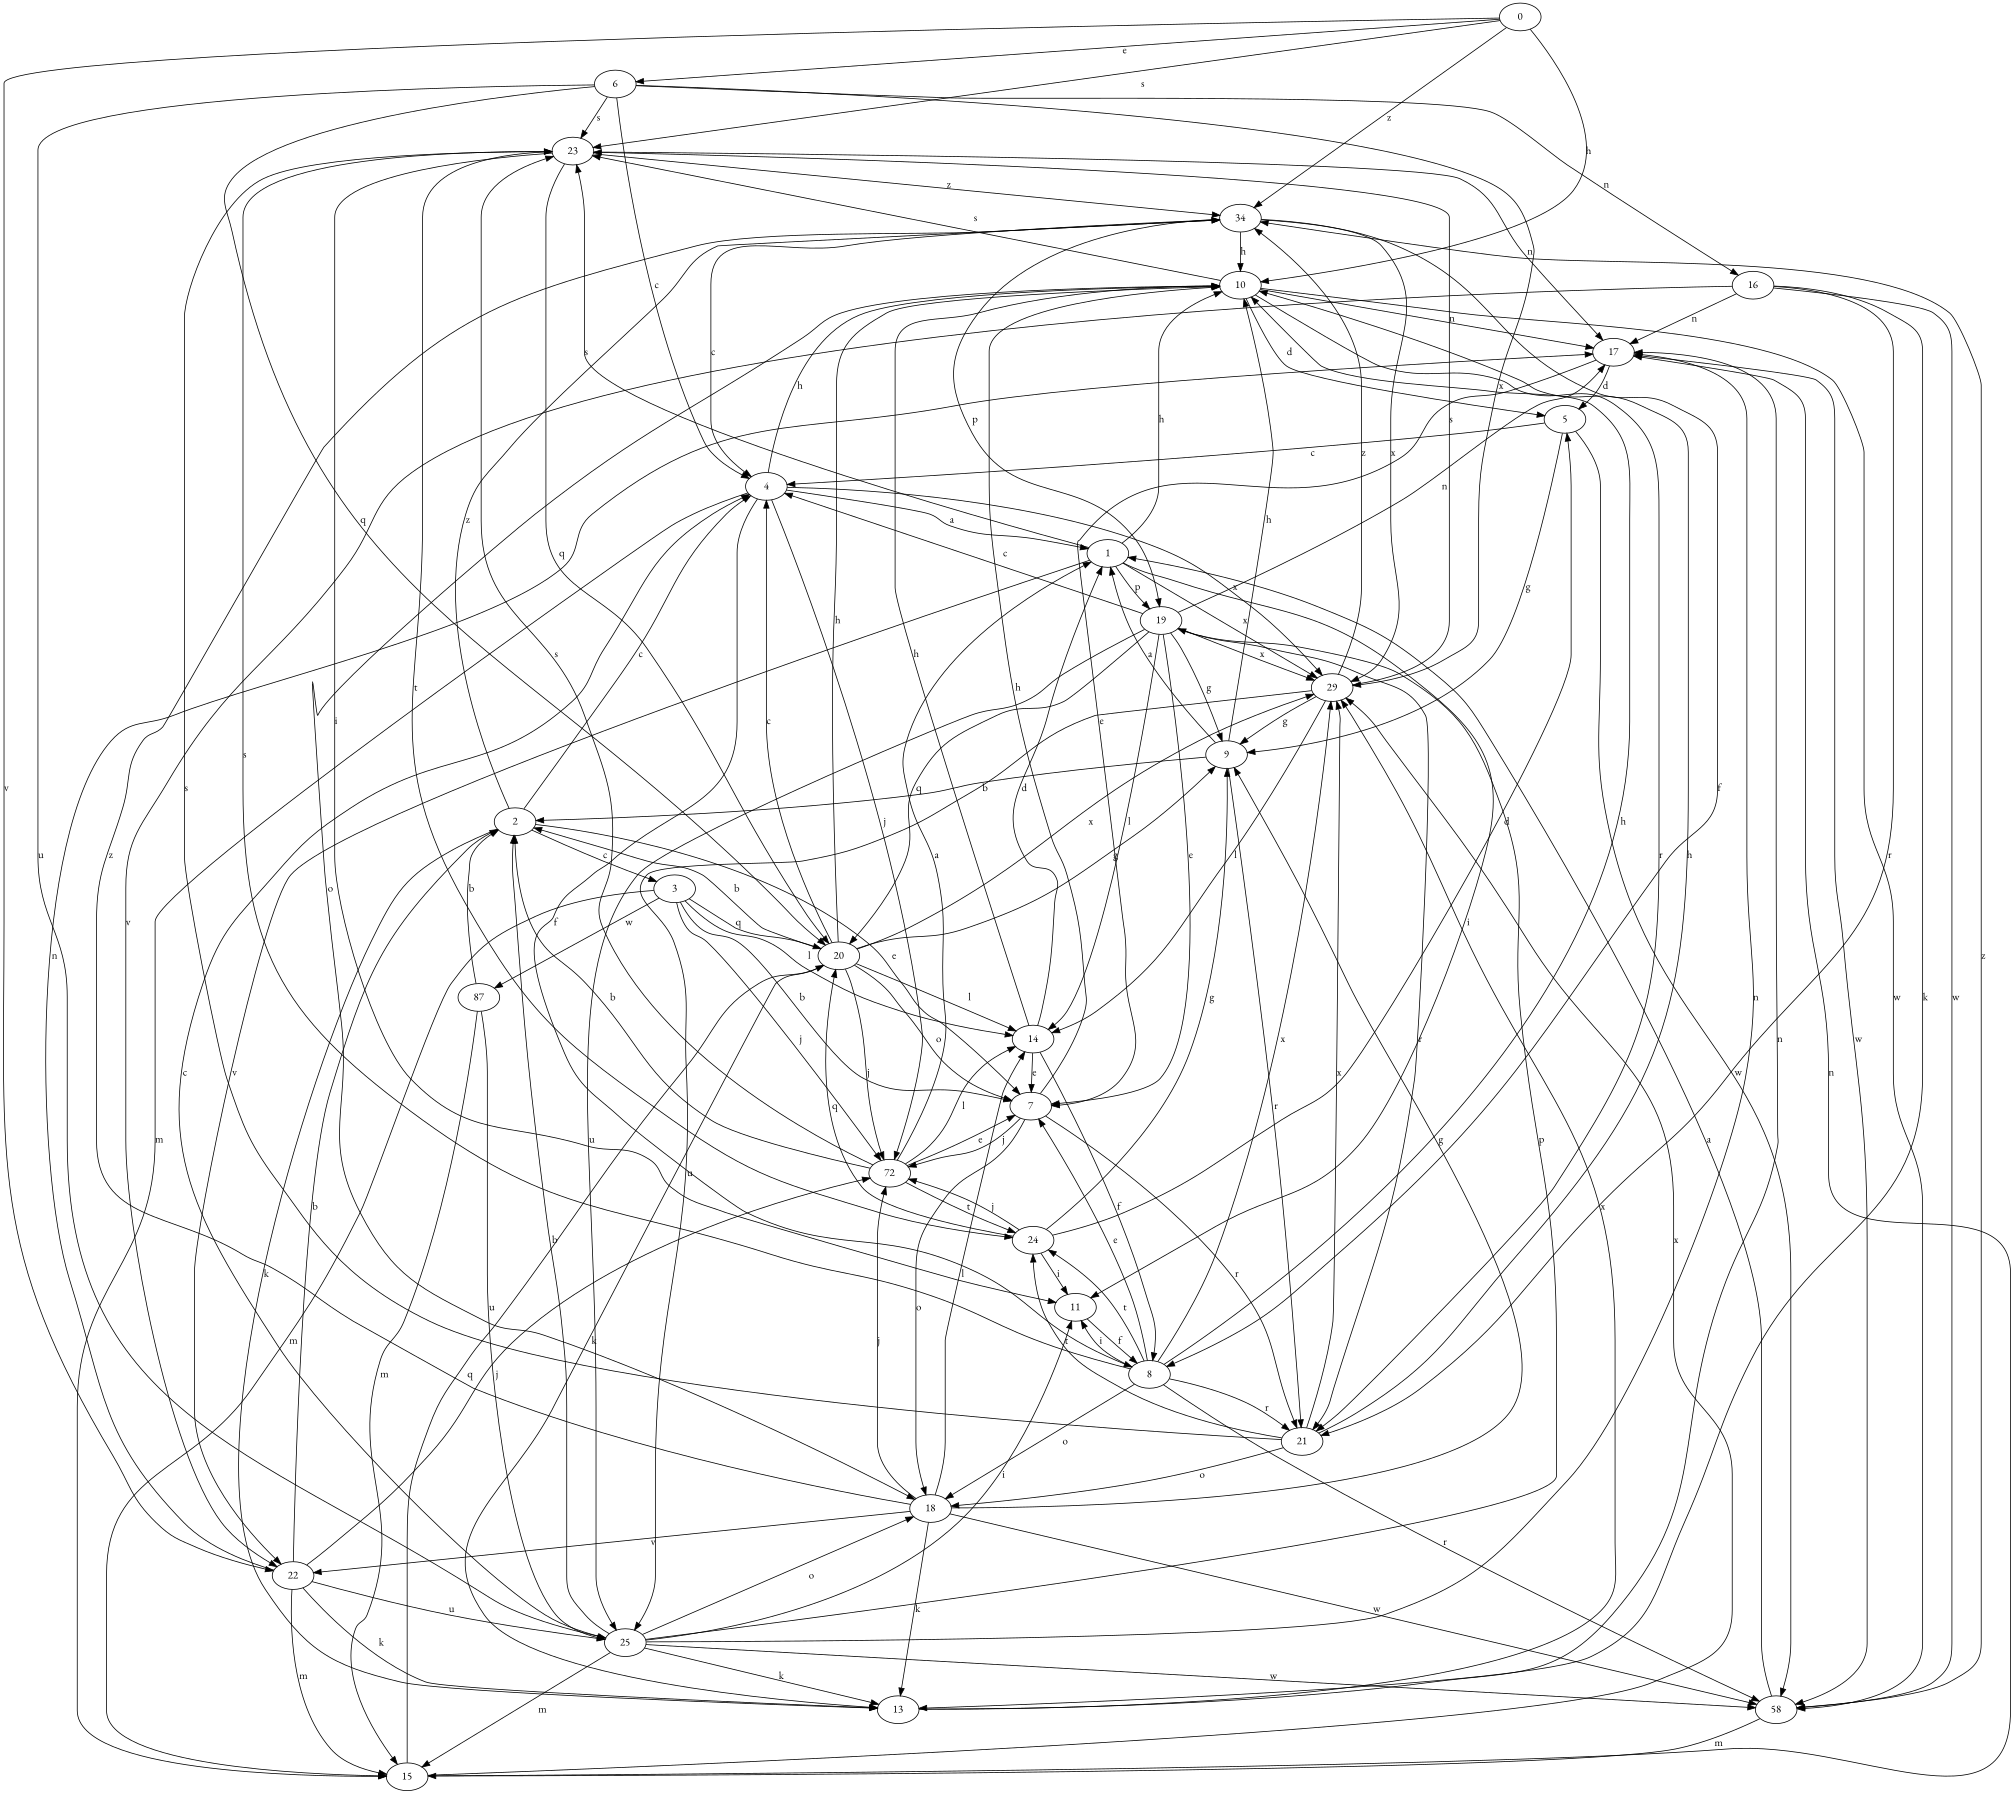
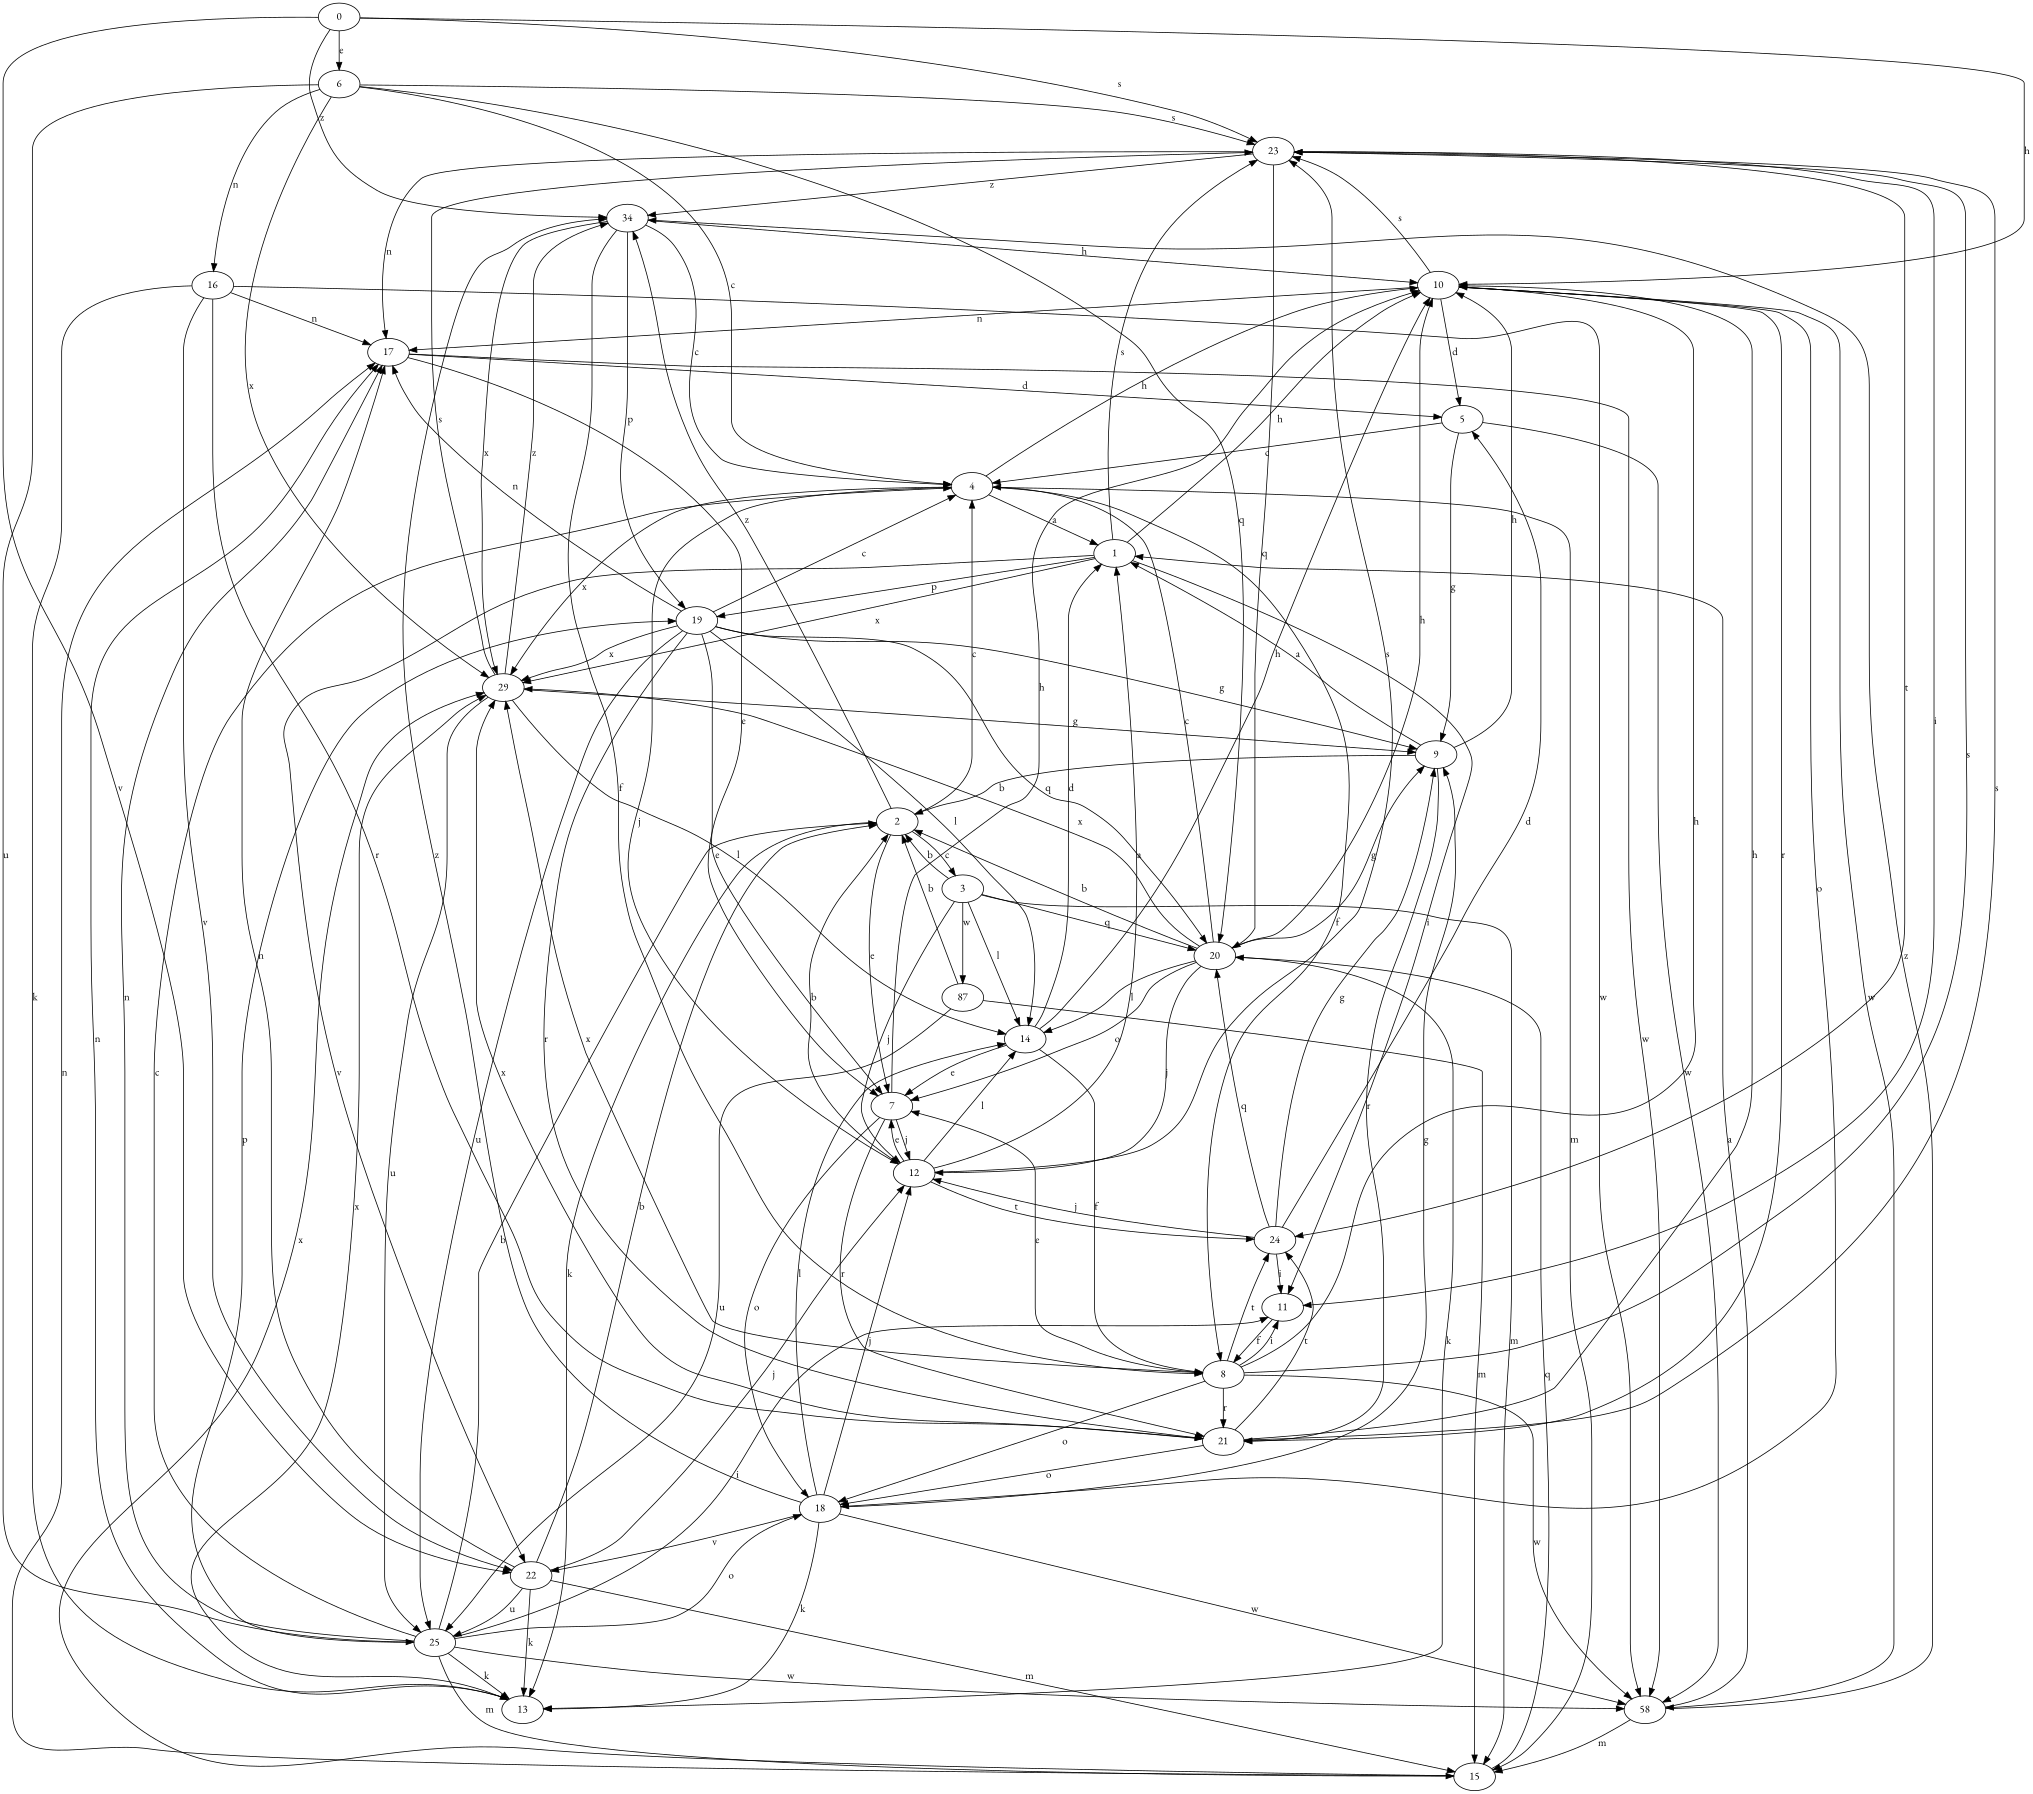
  strict digraph {
    fontname="EB Garamond"
    node [fontname="EB Garamond"]
    edge [fontname="EB Garamond"]
    0
    6
    10
    23
    n5 [label=22]
    34
    29
    4
    20
    16
    25
    5
    n13 [label=58]
    18
    21
    17
    11
    24
    2
    13
-   12 [label=72]
+   12
    15
    19
    8
    1
    7
    14
    9
    3
    n30 [label=87]
    0 -> 6 [label=e]
    0 -> 10 [label=h]
    0 -> 23 [label=s]
    0 -> n5 [label=v]
    0 -> 34 [label=z]
    6 -> 23 [label=s]
    6 -> 29 [label=x]
    6 -> 4 [label=c]
    6 -> 20 [label=q]
    6 -> 16 [label=n]
    6 -> 25 [label=u]
    10 -> 23 [label=s]
    10 -> 5 [label=d]
    10 -> n13 [label=w]
    10 -> 18 [label=o]
    10 -> 21 [label=r]
    10 -> 17 [label=n]
    23 -> 34 [label=z]
    23 -> 20 [label=q]
    23 -> 17 [label=n]
    23 -> 11 [label=i]
    23 -> 24 [label=t]
    n5 -> 25 [label=u]
    n5 -> 17 [label=n]
    n5 -> 2 [label=b]
    n5 -> 13 [label=k]
    n5 -> 12 [label=j]
    n5 -> 15 [label=m]
    34 -> 10 [label=h]
    34 -> 29 [label=x]
    34 -> 4 [label=c]
    34 -> 19 [label=p]
    34 -> 8 [label=f]
    29 -> 23 [label=s]
    29 -> 34 [label=z]
    29 -> 25 [label=u]
    29 -> 14 [label=l]
    29 -> 9 [label=g]
    4 -> 10 [label=h]
    4 -> 29 [label=x]
    4 -> 12 [label=j]
    4 -> 15 [label=m]
    4 -> 8 [label=f]
    4 -> 1 [label=a]
    20 -> 10 [label=h]
    20 -> 29 [label=x]
    20 -> 4 [label=c]
    20 -> 2 [label=b]
    20 -> 13 [label=k]
    20 -> 12 [label=j]
    20 -> 7 [label=o]
    20 -> 14 [label=l]
    20 -> 9 [label=g]
    16 -> n5 [label=v]
    16 -> n13 [label=w]
    16 -> 21 [label=r]
    16 -> 17 [label=n]
    16 -> 13 [label=k]
    25 -> 4 [label=c]
    25 -> n13 [label=w]
    25 -> 18 [label=o]
    25 -> 17 [label=n]
    25 -> 11 [label=i]
    25 -> 2 [label=b]
    25 -> 13 [label=k]
    25 -> 15 [label=m]
    25 -> 19 [label=p]
    5 -> 4 [label=c]
    5 -> n13 [label=w]
    5 -> 9 [label=g]
    n13 -> 34 [label=z]
    n13 -> 15 [label=m]
    n13 -> 1 [label=a]
    18 -> n5 [label=v]
    18 -> 34 [label=z]
    18 -> n13 [label=w]
    18 -> 13 [label=k]
    18 -> 12 [label=j]
    18 -> 14 [label=l]
    18 -> 9 [label=g]
    21 -> 10 [label=h]
    21 -> 23 [label=s]
    21 -> 29 [label=x]
    21 -> 18 [label=o]
    21 -> 24 [label=t]
    17 -> 5 [label=d]
    17 -> n13 [label=w]
    17 -> 7 [label=e]
    11 -> 8 [label=f]
    24 -> 20 [label=q]
    24 -> 5 [label=d]
    24 -> 11 [label=i]
    24 -> 12 [label=j]
    24 -> 9 [label=g]
    2 -> 34 [label=z]
    2 -> 4 [label=c]
    2 -> 13 [label=k]
    2 -> 7 [label=e]
    2 -> 3 [label=c]
    13 -> 29 [label=x]
    13 -> 17 [label=n]
    12 -> 23 [label=s]
    12 -> 24 [label=t]
    12 -> 2 [label=b]
    12 -> 1 [label=a]
    12 -> 7 [label=e]
    12 -> 14 [label=l]
    15 -> 29 [label=x]
    15 -> 20 [label=q]
    15 -> 17 [label=n]
    19 -> 29 [label=x]
    19 -> 4 [label=c]
    19 -> 20 [label=q]
    19 -> 25 [label=u]
    19 -> 21 [label=r]
    19 -> 17 [label=n]
    19 -> 7 [label=e]
    19 -> 14 [label=l]
    19 -> 9 [label=g]
    8 -> 10 [label=h]
    8 -> 23 [label=s]
    8 -> 29 [label=x]
-   8 -> n13 [label=r]
+   8 -> n13 [label=w]
    8 -> 18 [label=o]
    8 -> 21 [label=r]
    8 -> 11 [label=i]
    8 -> 24 [label=t]
    8 -> 7 [label=e]
    1 -> 10 [label=h]
    1 -> 23 [label=s]
    1 -> n5 [label=v]
    1 -> 29 [label=x]
    1 -> 11 [label=i]
    1 -> 19 [label=p]
    7 -> 10 [label=h]
    7 -> 18 [label=o]
    7 -> 21 [label=r]
    7 -> 12 [label=j]
    14 -> 10 [label=h]
    14 -> 8 [label=f]
    14 -> 1 [label=d]
    14 -> 7 [label=e]
    9 -> 10 [label=h]
    9 -> 21 [label=r]
    9 -> 2 [label=b]
    9 -> 1 [label=a]
    3 -> 20 [label=q]
-   3 -> 7 [label=b]
+   3 -> 2 [label=b]
    3 -> 12 [label=j]
    3 -> 15 [label=m]
    3 -> 14 [label=l]
    3 -> n30 [label=w]
    n30 -> 25 [label=u]
    n30 -> 2 [label=b]
    n30 -> 15 [label=m]
  }
